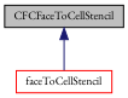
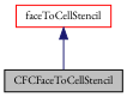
  digraph {
    fontname="EB Garamond"
    node [fontname="EB Garamond" fontsize=10 shape=record]
    n1 [color=black fillcolor=grey75 fontcolor=black height=0.2 label=CFCFaceToCellStencil style=filled width=0.4]
    n2 [color=red height=0.2 label=faceToCellStencil width=0.4]
-   n1 -> n2 [color=midnightblue dir=back fontname="EB Garamond" fontsize=10 labelfontname=FreeSans labelfontsize=10 style=solid]
+   n2 -> n1 [color=midnightblue dir=back fontname="EB Garamond" fontsize=10 labelfontname=FreeSans labelfontsize=10 style=solid]
  }
